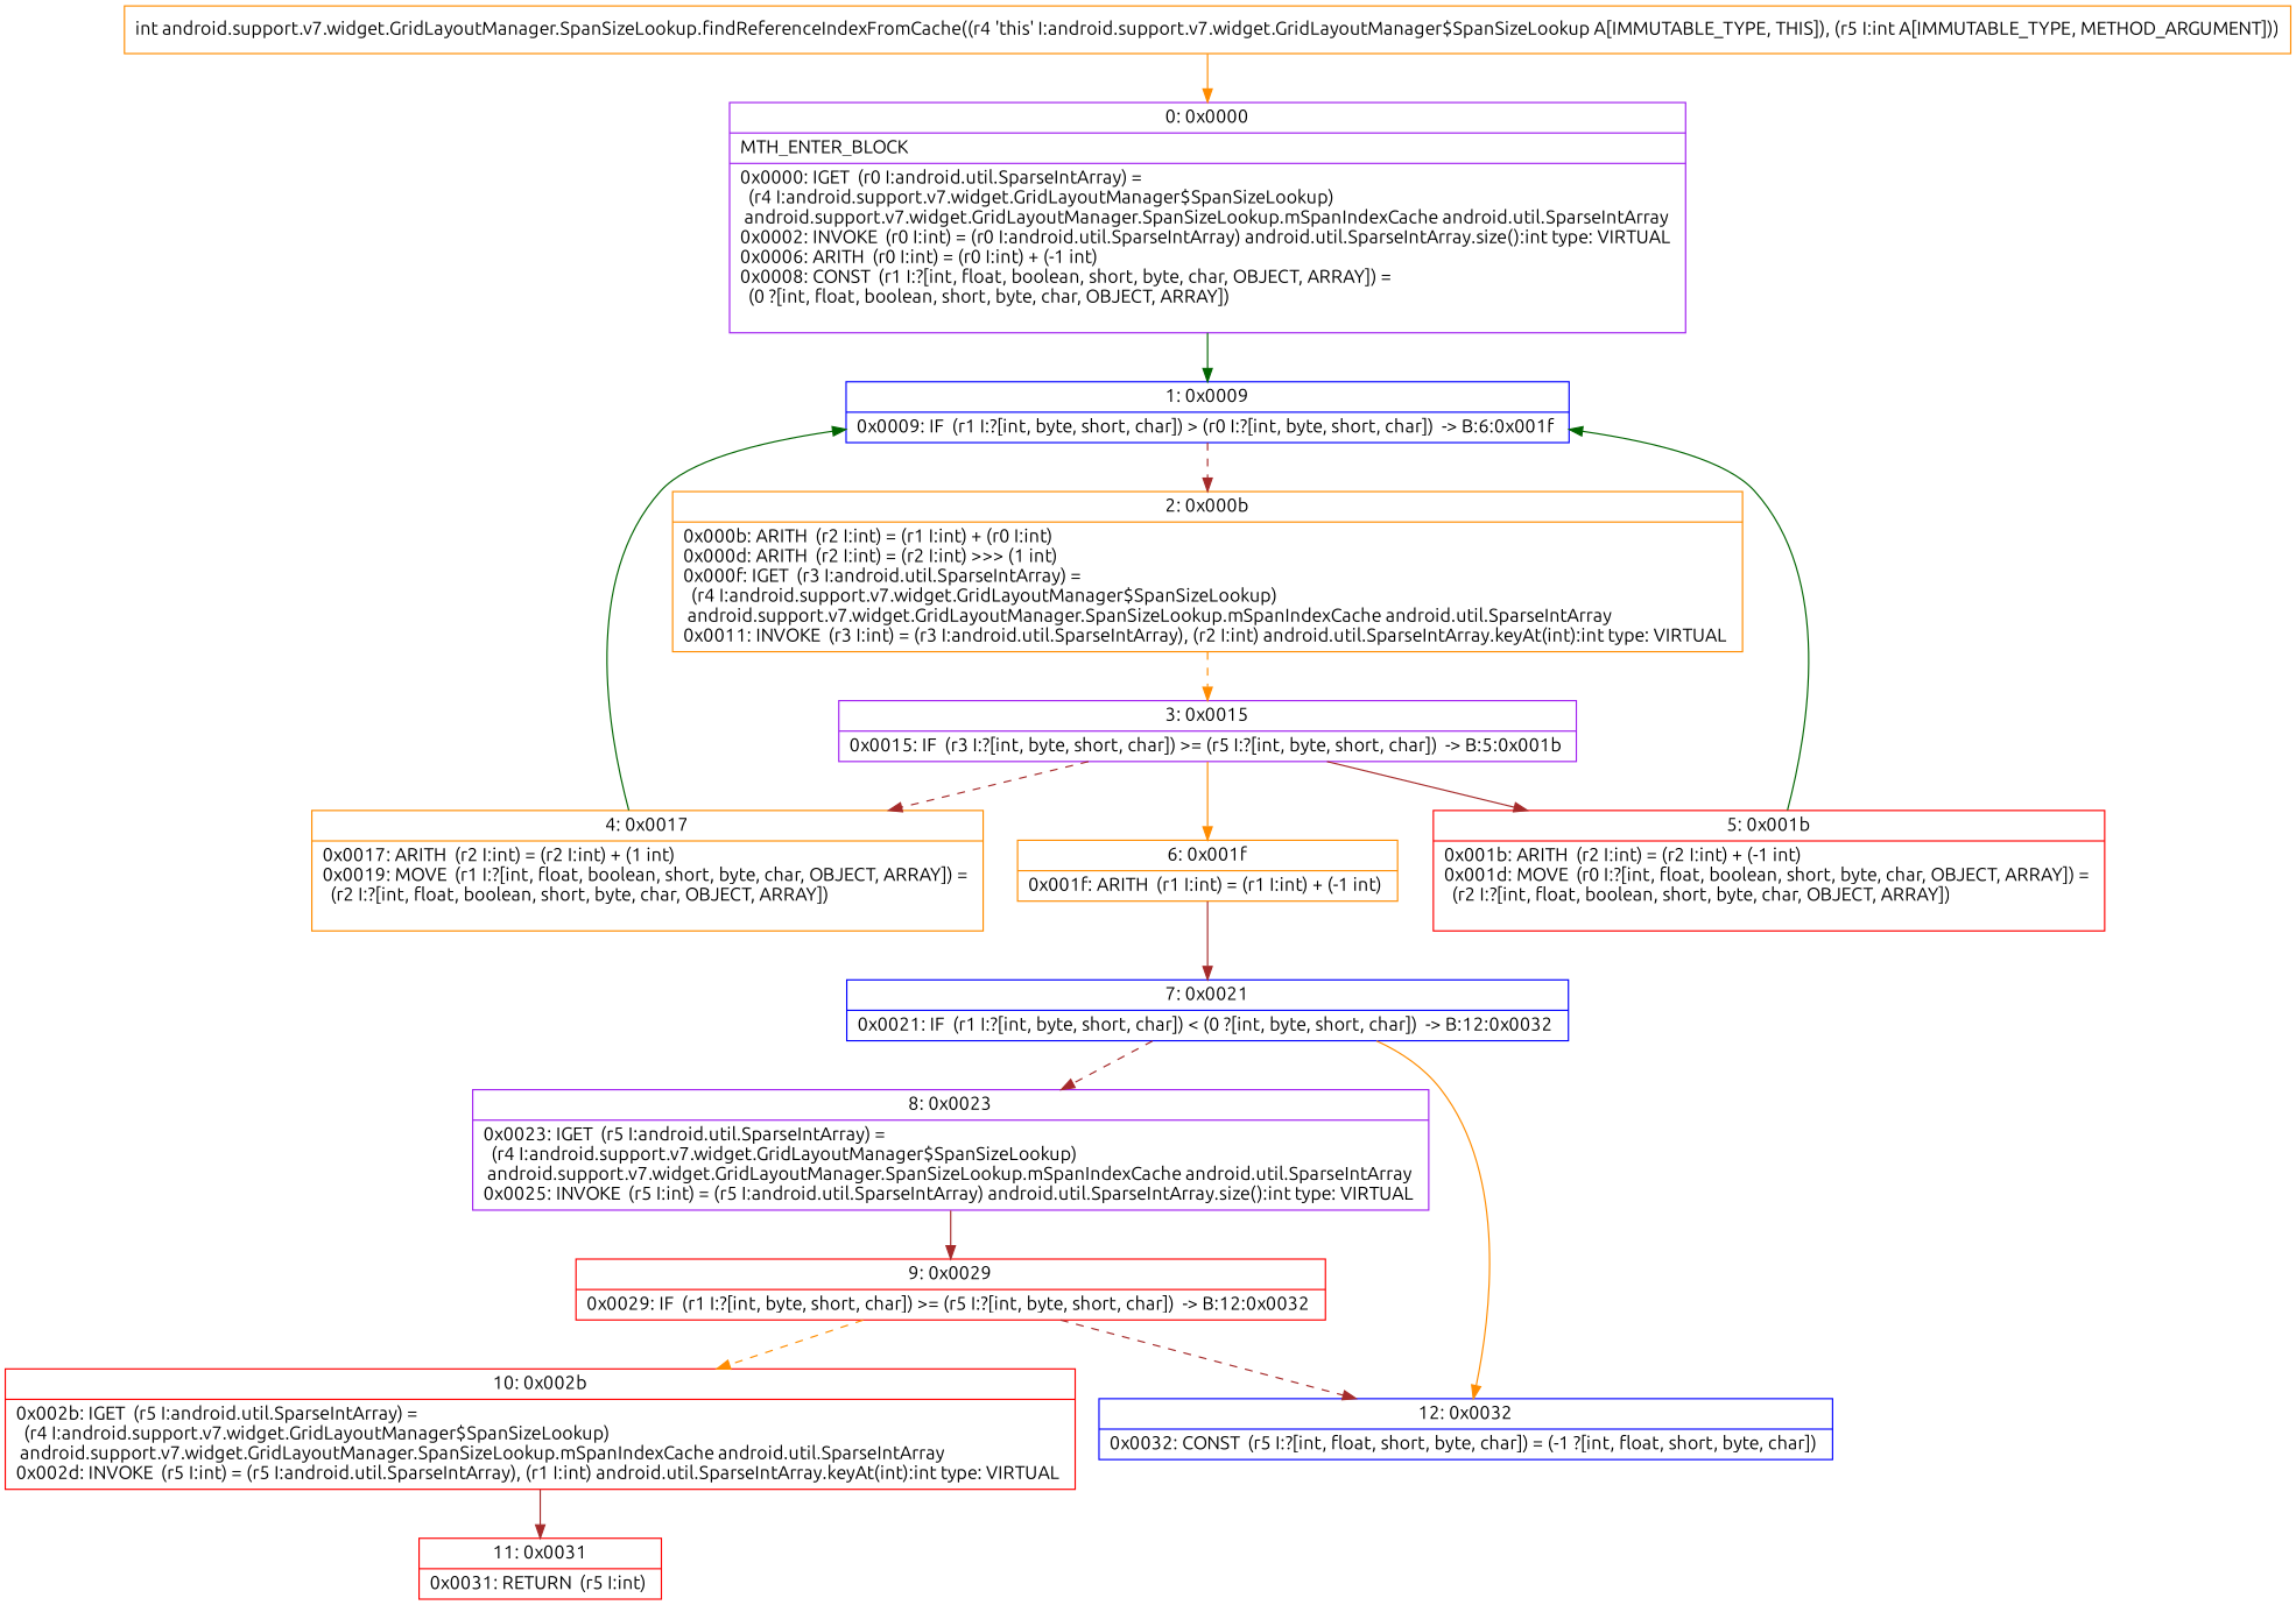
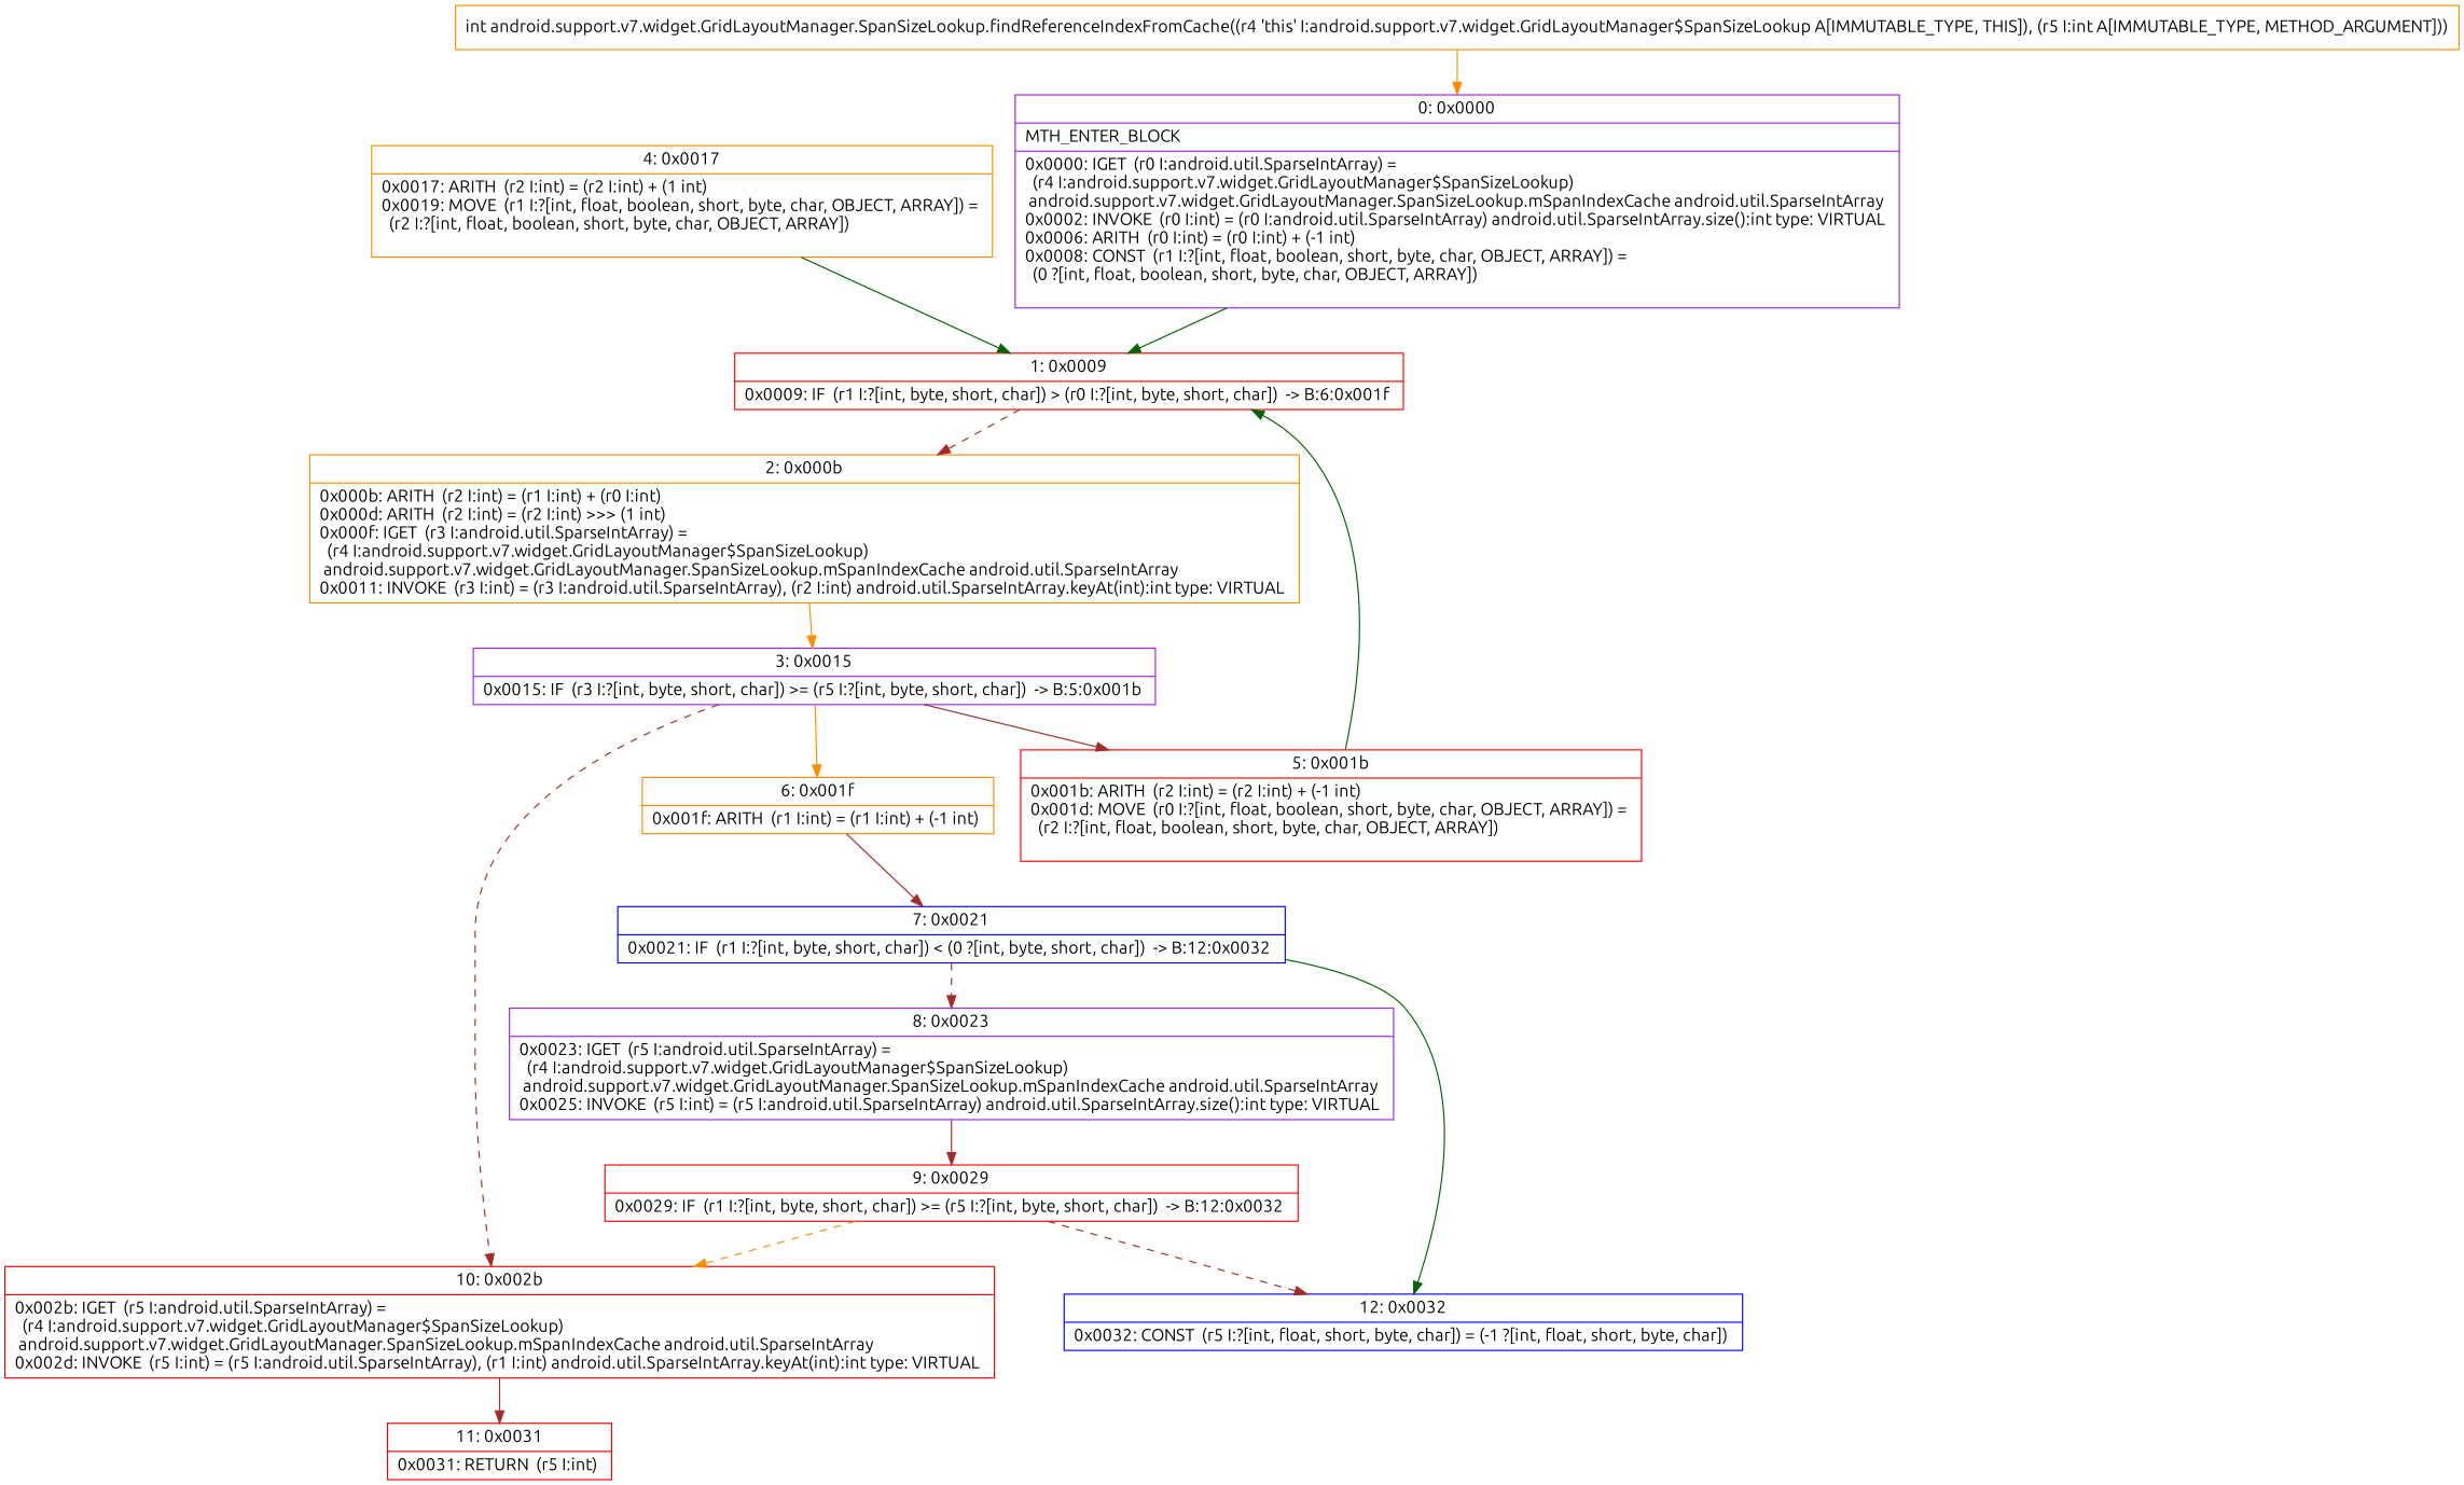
  digraph {
    fontname=Ubuntu
    node [color=red fontname=Ubuntu shape=record]
    edge [color=brown fontname=Ubuntu]
    n1 [color=purple label="{0\:\ 0x0000|MTH_ENTER_BLOCK\l|0x0000: IGET  (r0 I:android.util.SparseIntArray) = \l  (r4 I:android.support.v7.widget.GridLayoutManager$SpanSizeLookup)\l android.support.v7.widget.GridLayoutManager.SpanSizeLookup.mSpanIndexCache android.util.SparseIntArray \l0x0002: INVOKE  (r0 I:int) = (r0 I:android.util.SparseIntArray) android.util.SparseIntArray.size():int type: VIRTUAL \l0x0006: ARITH  (r0 I:int) = (r0 I:int) + (\-1 int) \l0x0008: CONST  (r1 I:?[int, float, boolean, short, byte, char, OBJECT, ARRAY]) = \l  (0 ?[int, float, boolean, short, byte, char, OBJECT, ARRAY])\l \l}"]
-   n2 [color=blue label="{1\:\ 0x0009|0x0009: IF  (r1 I:?[int, byte, short, char]) \> (r0 I:?[int, byte, short, char])  \-\> B:6:0x001f \l}"]
+   n2 [label="{1\:\ 0x0009|0x0009: IF  (r1 I:?[int, byte, short, char]) \> (r0 I:?[int, byte, short, char])  \-\> B:6:0x001f \l}"]
    n3 [color=darkorange label="{2\:\ 0x000b|0x000b: ARITH  (r2 I:int) = (r1 I:int) + (r0 I:int) \l0x000d: ARITH  (r2 I:int) = (r2 I:int) \>\>\> (1 int) \l0x000f: IGET  (r3 I:android.util.SparseIntArray) = \l  (r4 I:android.support.v7.widget.GridLayoutManager$SpanSizeLookup)\l android.support.v7.widget.GridLayoutManager.SpanSizeLookup.mSpanIndexCache android.util.SparseIntArray \l0x0011: INVOKE  (r3 I:int) = (r3 I:android.util.SparseIntArray), (r2 I:int) android.util.SparseIntArray.keyAt(int):int type: VIRTUAL \l}"]
    n4 [color=purple label="{3\:\ 0x0015|0x0015: IF  (r3 I:?[int, byte, short, char]) \>= (r5 I:?[int, byte, short, char])  \-\> B:5:0x001b \l}"]
    n5 [color=darkorange label="{6\:\ 0x001f|0x001f: ARITH  (r1 I:int) = (r1 I:int) + (\-1 int) \l}"]
    n6 [color=blue label="{7\:\ 0x0021|0x0021: IF  (r1 I:?[int, byte, short, char]) \< (0 ?[int, byte, short, char])  \-\> B:12:0x0032 \l}"]
    n7 [color=darkorange label="{4\:\ 0x0017|0x0017: ARITH  (r2 I:int) = (r2 I:int) + (1 int) \l0x0019: MOVE  (r1 I:?[int, float, boolean, short, byte, char, OBJECT, ARRAY]) = \l  (r2 I:?[int, float, boolean, short, byte, char, OBJECT, ARRAY])\l \l}"]
    n8 [label="{5\:\ 0x001b|0x001b: ARITH  (r2 I:int) = (r2 I:int) + (\-1 int) \l0x001d: MOVE  (r0 I:?[int, float, boolean, short, byte, char, OBJECT, ARRAY]) = \l  (r2 I:?[int, float, boolean, short, byte, char, OBJECT, ARRAY])\l \l}"]
    n9 [color=purple label="{8\:\ 0x0023|0x0023: IGET  (r5 I:android.util.SparseIntArray) = \l  (r4 I:android.support.v7.widget.GridLayoutManager$SpanSizeLookup)\l android.support.v7.widget.GridLayoutManager.SpanSizeLookup.mSpanIndexCache android.util.SparseIntArray \l0x0025: INVOKE  (r5 I:int) = (r5 I:android.util.SparseIntArray) android.util.SparseIntArray.size():int type: VIRTUAL \l}"]
    n10 [color=blue label="{12\:\ 0x0032|0x0032: CONST  (r5 I:?[int, float, short, byte, char]) = (\-1 ?[int, float, short, byte, char]) \l}"]
    n11 [label="{9\:\ 0x0029|0x0029: IF  (r1 I:?[int, byte, short, char]) \>= (r5 I:?[int, byte, short, char])  \-\> B:12:0x0032 \l}"]
    n12 [label="{10\:\ 0x002b|0x002b: IGET  (r5 I:android.util.SparseIntArray) = \l  (r4 I:android.support.v7.widget.GridLayoutManager$SpanSizeLookup)\l android.support.v7.widget.GridLayoutManager.SpanSizeLookup.mSpanIndexCache android.util.SparseIntArray \l0x002d: INVOKE  (r5 I:int) = (r5 I:android.util.SparseIntArray), (r1 I:int) android.util.SparseIntArray.keyAt(int):int type: VIRTUAL \l}"]
    n13 [label="{11\:\ 0x0031|0x0031: RETURN  (r5 I:int) \l}"]
    n14 [color=darkorange label="{int android.support.v7.widget.GridLayoutManager.SpanSizeLookup.findReferenceIndexFromCache((r4 'this' I:android.support.v7.widget.GridLayoutManager$SpanSizeLookup A[IMMUTABLE_TYPE, THIS]), (r5 I:int A[IMMUTABLE_TYPE, METHOD_ARGUMENT])) }"]
    n1 -> n2 [color=darkgreen]
    n2 -> n3 [style=dashed]
-   n3 -> n4 [color=darkorange style=dashed]
+   n3 -> n4 [color=darkorange]
    n4 -> n5 [color=darkorange]
-   n4 -> n7 [style=dashed]
+   n4 -> n12 [style=dashed]
    n4 -> n8
    n5 -> n6
    n6 -> n9 [style=dashed]
-   n6 -> n10 [color=darkorange]
+   n6 -> n10 [color=darkgreen]
    n7 -> n2 [color=darkgreen]
    n8 -> n2 [color=darkgreen]
    n9 -> n11
    n11 -> n10 [style=dashed]
    n11 -> n12 [color=darkorange style=dashed]
    n12 -> n13
    n14 -> n1 [color=darkorange]
  }
